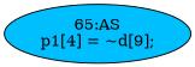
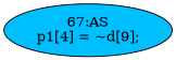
  strict digraph {
-   n1 [ast="<pyverilog.vparser.ast.Assign object at 0x7fee23154750>" def_var="['p1']" fillcolor=deepskyblue label="65:AS\np1[4] = ~d[9];" statements="[]" style=filled typ=Assign use_var="['d']"]
+   n1 [ast="<pyverilog.vparser.ast.Assign object at 0x7fee23154750>" def_var="['p1']" fillcolor=deepskyblue label="67:AS\np1[4] = ~d[9];" statements="[]" style=filled typ=Assign use_var="['d']"]
  }
